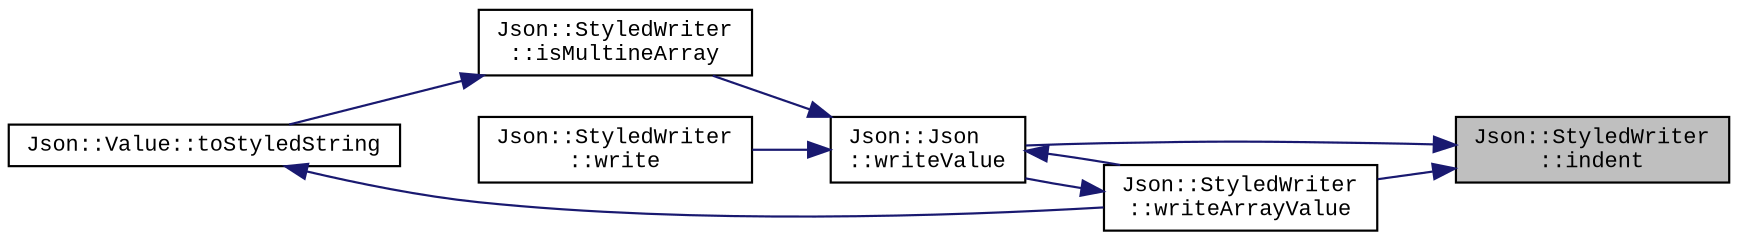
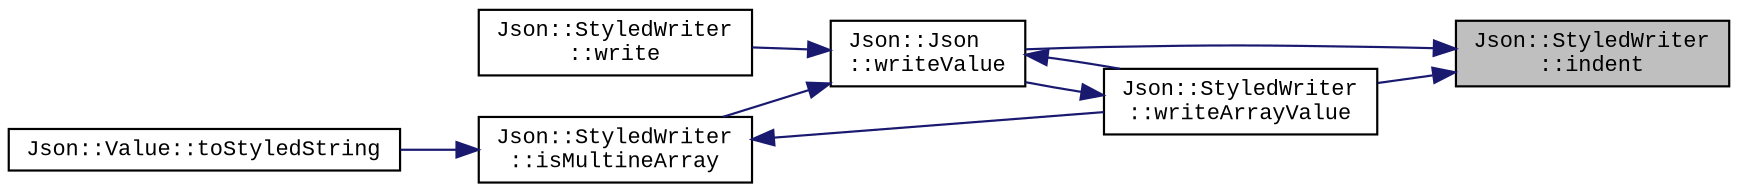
  digraph {
    fontname="Liberation Mono"
    rankdir=RL
    node [color=black fillcolor=white fontname="Liberation Mono" fontsize=10 shape=record style=filled]
    edge [color=midnightblue dir=back fontname="Liberation Mono" fontsize=10 labelfontname=Helvetica labelfontsize=10 style=solid]
    n1 [fillcolor=grey75 fontcolor=black height=0.2 label="Json::StyledWriter\l::indent" width=0.4]
    n2 [height=0.2 label="Json::StyledWriter\l::writeArrayValue" width=0.4]
    n3 [height=0.2 label="Json::Json\l::writeValue" width=0.4]
    n4 [height=0.2 label="Json::StyledWriter\l::isMultineArray" width=0.4]
    n5 [height=0.2 label="Json::StyledWriter\l::write" width=0.4]
    n6 [height=0.2 label="Json::Value::toStyledString" width=0.4]
    n1 -> n2
    n1 -> n3
    n2 -> n3
    n3 -> n2
    n3 -> n4
    n3 -> n5
-   n6 -> n2
+   n4 -> n2
    n4 -> n6
  }
